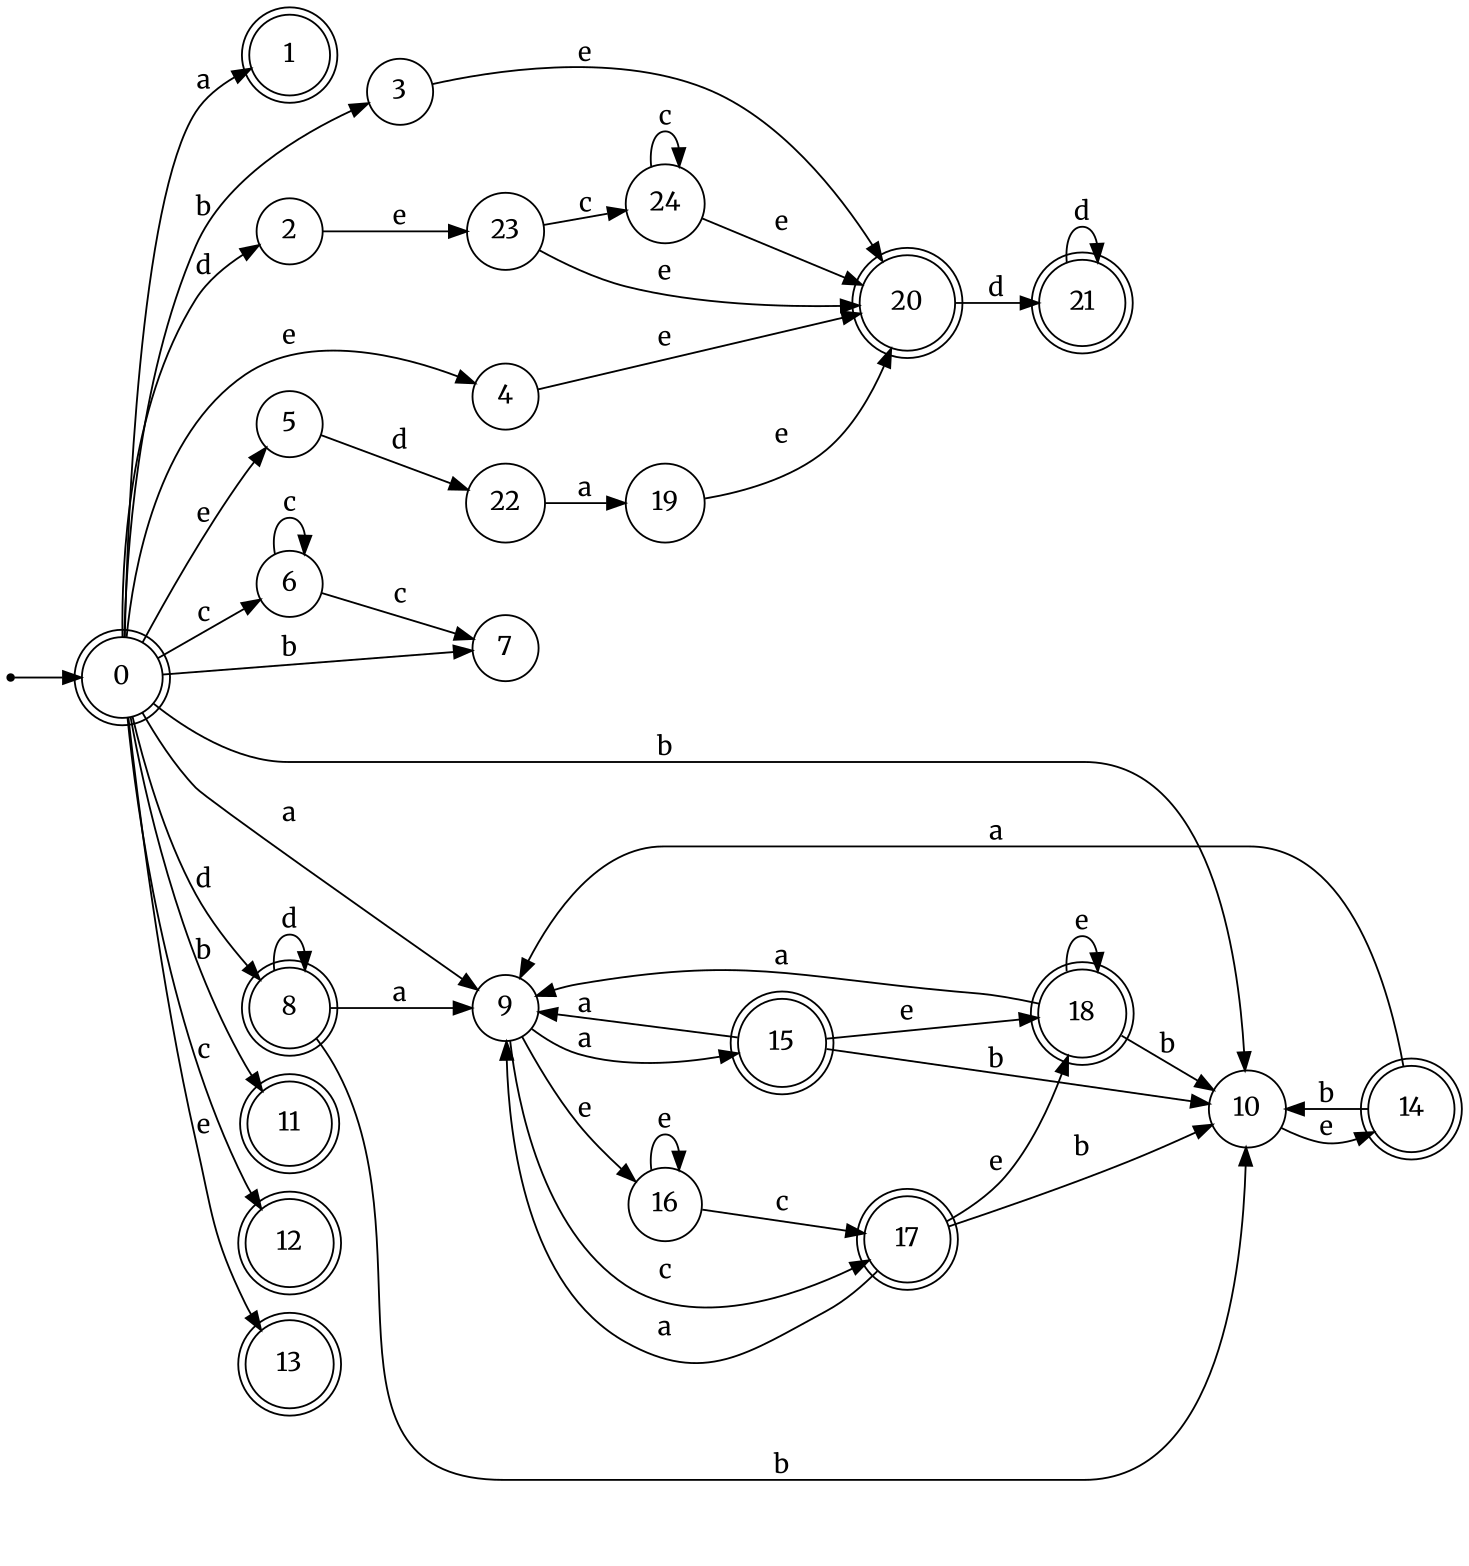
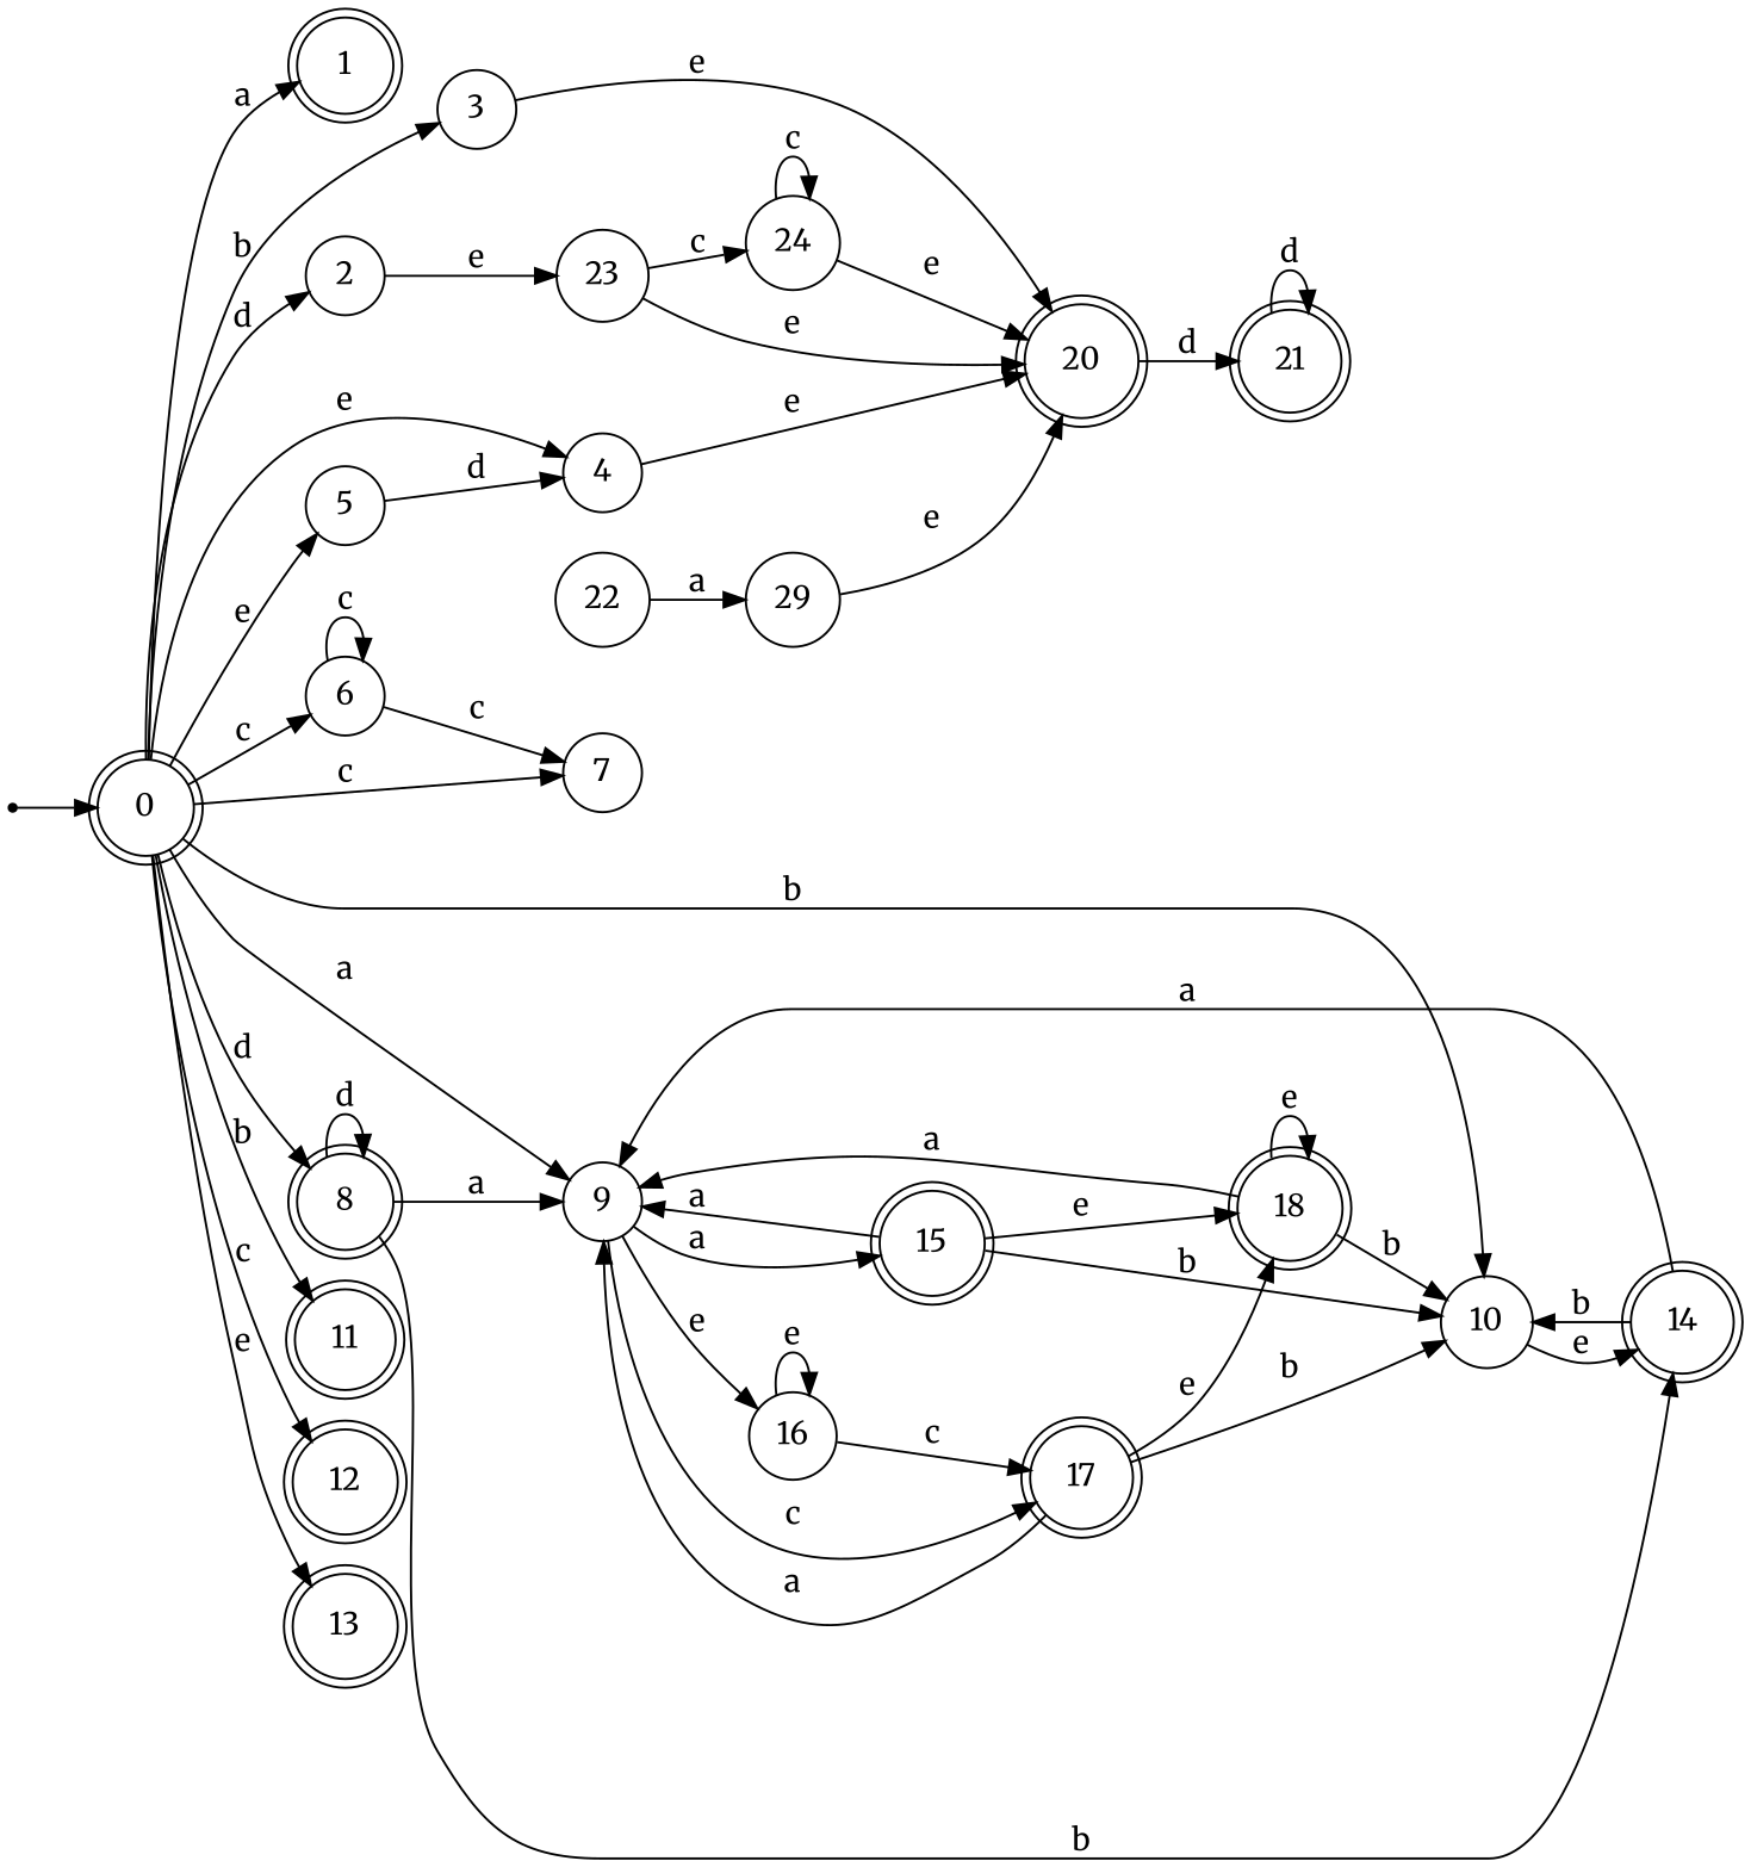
  digraph {
    fontname=Merriweather
    rankdir=LR
    node [fontname=Merriweather shape=circle]
    edge [fontname=Merriweather]
    dummy0 [shape=point]
    0 [shape=doublecircle]
    1 [shape=doublecircle]
    2
    3
    4
    5
    6
    7
    8 [shape=doublecircle]
    9
    10
    11 [shape=doublecircle]
    12 [shape=doublecircle]
    13 [shape=doublecircle]
    23
    20 [shape=doublecircle]
    22
    15 [shape=doublecircle]
    16
    17 [shape=doublecircle]
    14 [shape=doublecircle]
    24
    21 [shape=doublecircle]
-   19
+   19 [label=29]
    18 [shape=doublecircle]
    dummy0 -> 0
    0 -> 1 [label=a]
    0 -> 2 [label=d]
    0 -> 3 [label=b]
    0 -> 4 [label=e]
    0 -> 5 [label=e]
    0 -> 6 [label=c]
-   0 -> 7 [label=b]
+   0 -> 7 [label=c]
    0 -> 8 [label=d]
    0 -> 9 [label=a]
    0 -> 10 [label=b]
    0 -> 11 [label=b]
    0 -> 12 [label=c]
    0 -> 13 [label=e]
    2 -> 23 [label=e]
    3 -> 20 [label=e]
    4 -> 20 [label=e]
-   5 -> 22 [label=d]
+   5 -> 4 [label=d]
    6 -> 6 [label=c]
    6 -> 7 [label=c]
    8 -> 8 [label=d]
    8 -> 9 [label=a]
-   8 -> 10 [label=b]
+   8 -> 14 [label=b]
    9 -> 15 [label=a]
    9 -> 16 [label=e]
    9 -> 17 [label=c]
    10 -> 14 [label=e]
    23 -> 20 [label=e]
    23 -> 24 [label=c]
    20 -> 21 [label=d]
    22 -> 19 [label=a]
    15 -> 9 [label=a]
    15 -> 10 [label=b]
    15 -> 18 [label=e]
    16 -> 16 [label=e]
    16 -> 17 [label=c]
    17 -> 9 [label=a]
    17 -> 10 [label=b]
    17 -> 18 [label=e]
    14 -> 9 [label=a]
    14 -> 10 [label=b]
    24 -> 20 [label=e]
    24 -> 24 [label=c]
    21 -> 21 [label=d]
    19 -> 20 [label=e]
    18 -> 9 [label=a]
    18 -> 10 [label=b]
    18 -> 18 [label=e]
  }
